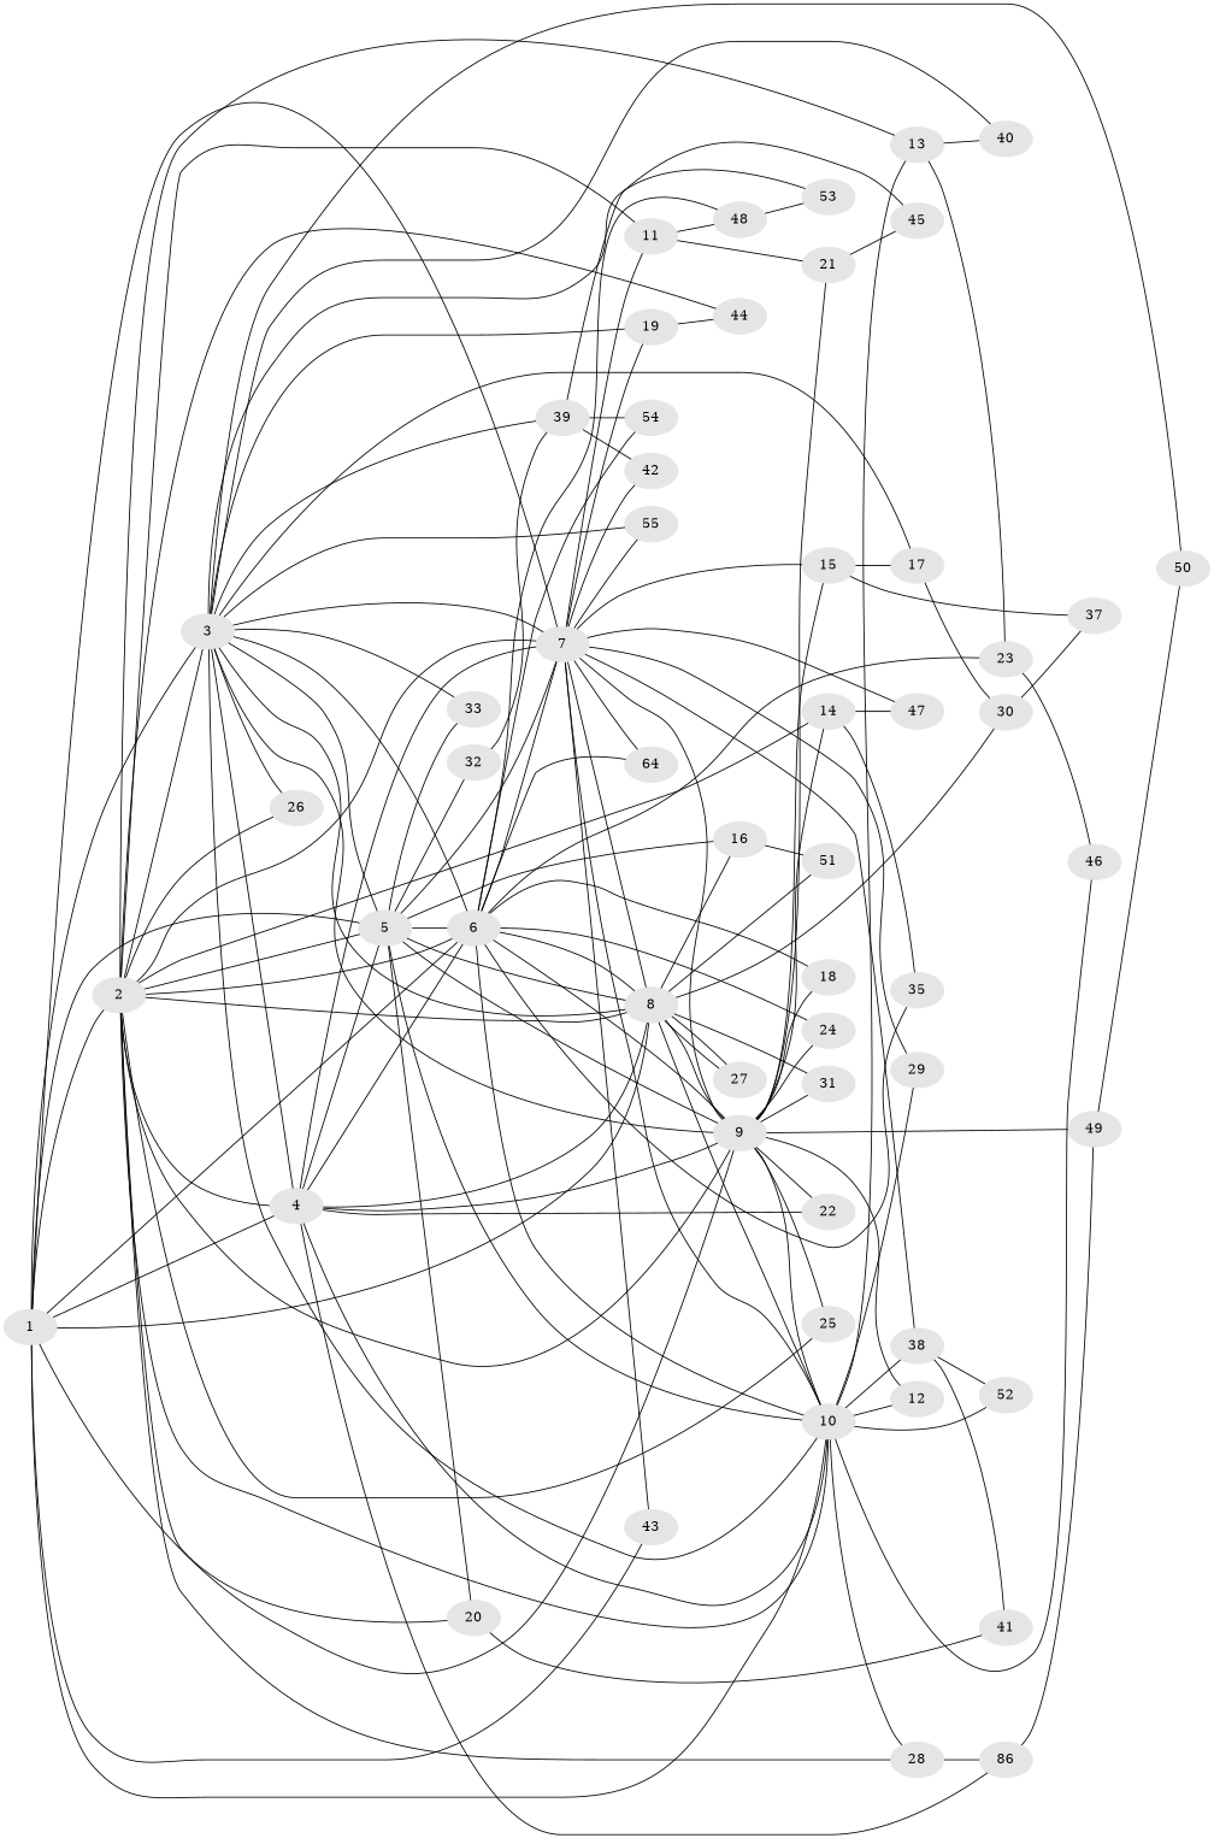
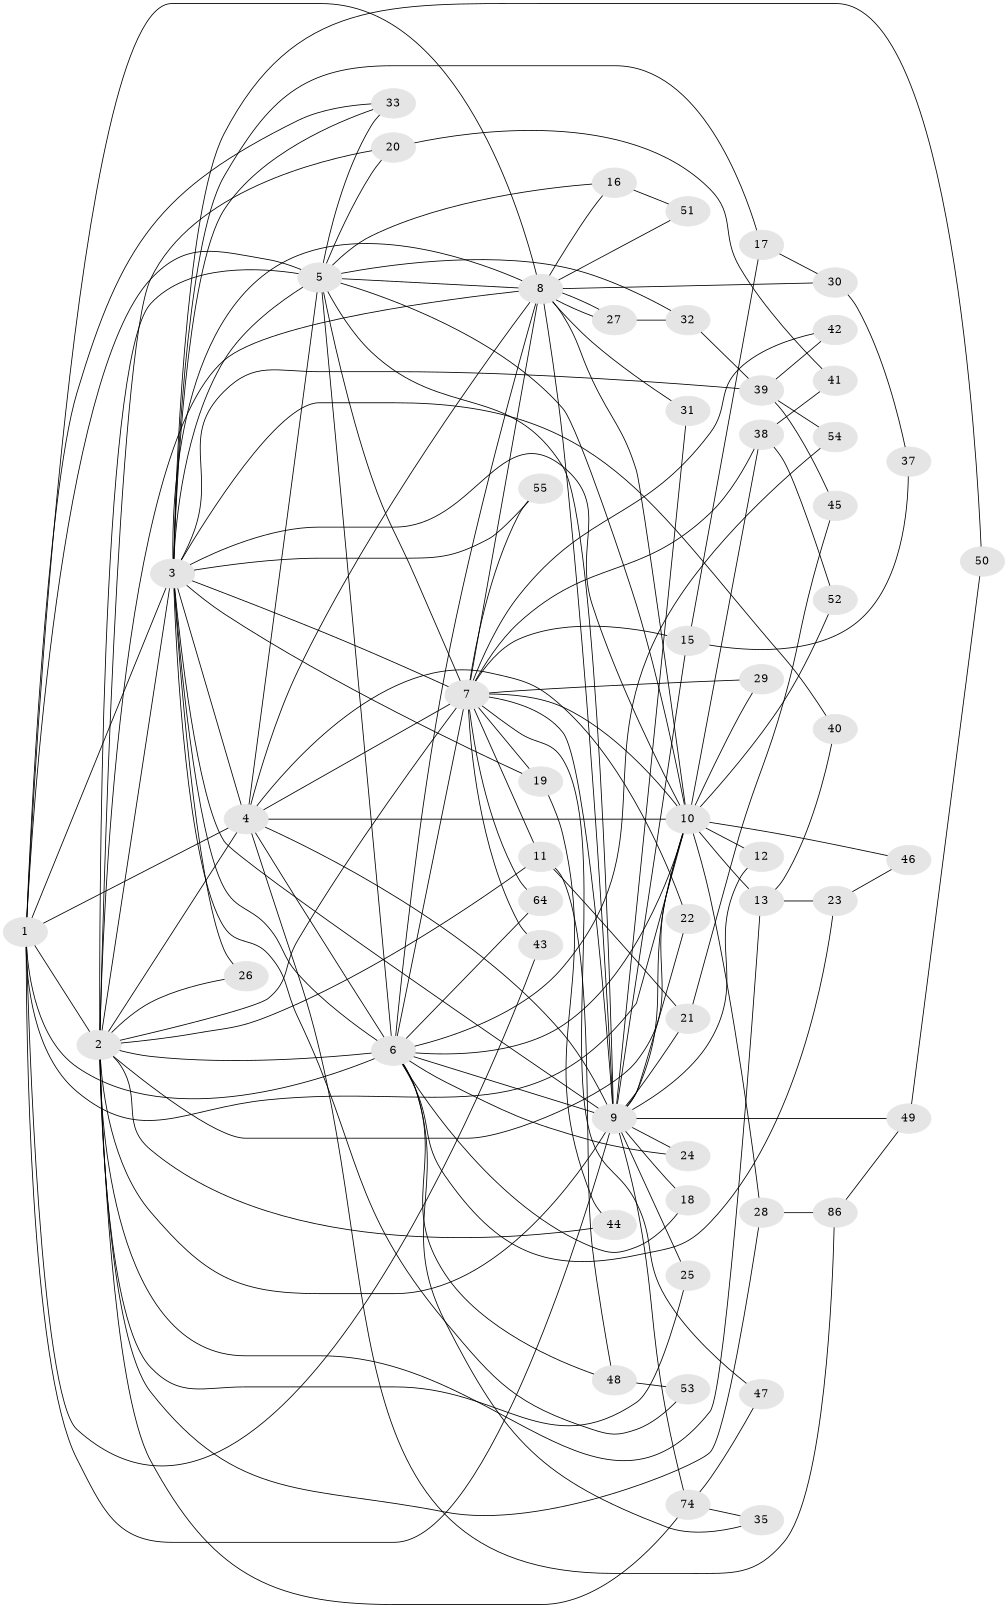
  graph {
    rankdir=LR
    node [color=gray90 style=filled]
    1
    2
    3
    4
    5
    6
    7
    8
    9
    10
    43
    11
    13
-   14
+   14 [label=74]
    20
    25
    26
    28
    44
    17
    19
    33
    39
    40
    50
    53
    55
    22
    n29 [label=86]
    16
    32
    18
    23
    24
    n35 [label=64]
    35
    48
    54
    15
    29
    38
    42
    47
    27
    30
    31
    51
    12
    21
    49
    46
    52
    41
    45
    37
    1 -- 2
    1 -- 3
    1 -- 4
    1 -- 5
    1 -- 6
-   1 -- 7
+   1 -- 33
    1 -- 8
    1 -- 9
    1 -- 10
    1 -- 43
    2 -- 3
    2 -- 4
    2 -- 5
    2 -- 6
    2 -- 7
    2 -- 8
    2 -- 9
    2 -- 10
    2 -- 11
    2 -- 13
    2 -- 14
    2 -- 20
    2 -- 25
    2 -- 26
    2 -- 28
    2 -- 44
    3 -- 4
    3 -- 5
    3 -- 6
    3 -- 7
    3 -- 8
    3 -- 9
    3 -- 10
    3 -- 26
    3 -- 17
    3 -- 19
    3 -- 33
    3 -- 39
    3 -- 40
    3 -- 50
    3 -- 53
    3 -- 55
    4 -- 5
    4 -- 6
    4 -- 7
    4 -- 8
    4 -- 9
    4 -- 10
    4 -- 22
    4 -- n29
    5 -- 6
    5 -- 7
    5 -- 8
    5 -- 9
    5 -- 10
    5 -- 20
    5 -- 33
    5 -- 16
    5 -- 32
    6 -- 7
    6 -- 8
    6 -- 9
    6 -- 10
    6 -- 18
    6 -- 23
    6 -- 24
    6 -- n35
    6 -- 35
    6 -- 48
    6 -- 54
    7 -- 8
    7 -- 9
    7 -- 10
    7 -- 43
    7 -- 11
    7 -- 19
    7 -- 55
    7 -- n35
    7 -- 15
    7 -- 29
    7 -- 38
    7 -- 42
    7 -- 47
    8 -- 9
    8 -- 10
    8 -- 16
    8 -- 27
    8 -- 27
    8 -- 30
    8 -- 31
    8 -- 51
    9 -- 10
    9 -- 14
    9 -- 25
    9 -- 22
    9 -- 18
    9 -- 24
    9 -- 15
    9 -- 31
    9 -- 12
    9 -- 21
    9 -- 49
    10 -- 13
    10 -- 28
    10 -- 29
    10 -- 38
    10 -- 12
    10 -- 46
    10 -- 52
    11 -- 48
    11 -- 21
    13 -- 40
    13 -- 23
    14 -- 35
    14 -- 47
    20 -- 41
    28 -- n29
    17 -- 30
    19 -- 44
    39 -- 54
    39 -- 42
    39 -- 45
    n29 -- 49
    16 -- 51
    32 -- 39
    23 -- 46
    48 -- 53
    15 -- 17
    15 -- 37
    38 -- 52
    38 -- 41
+   27 -- 32
    30 -- 37
    21 -- 45
    49 -- 50
  }
